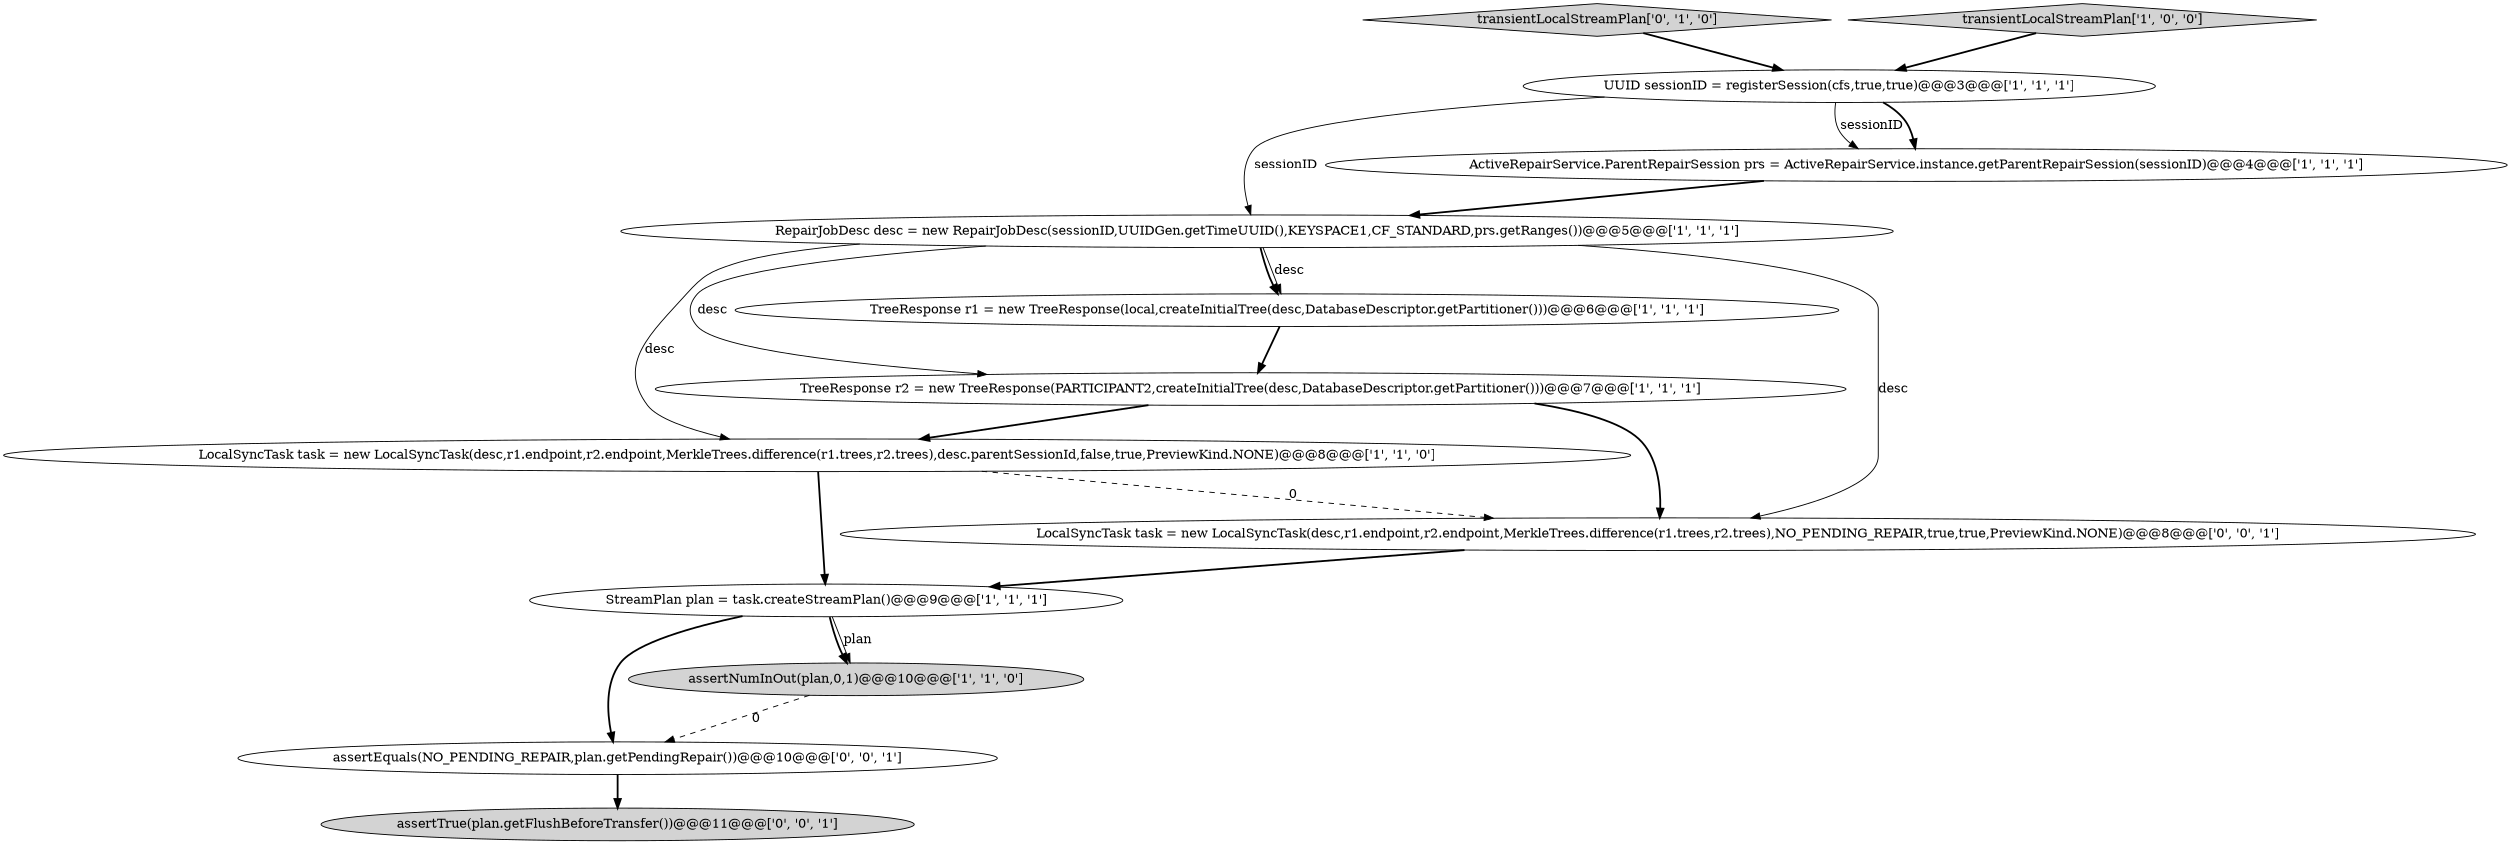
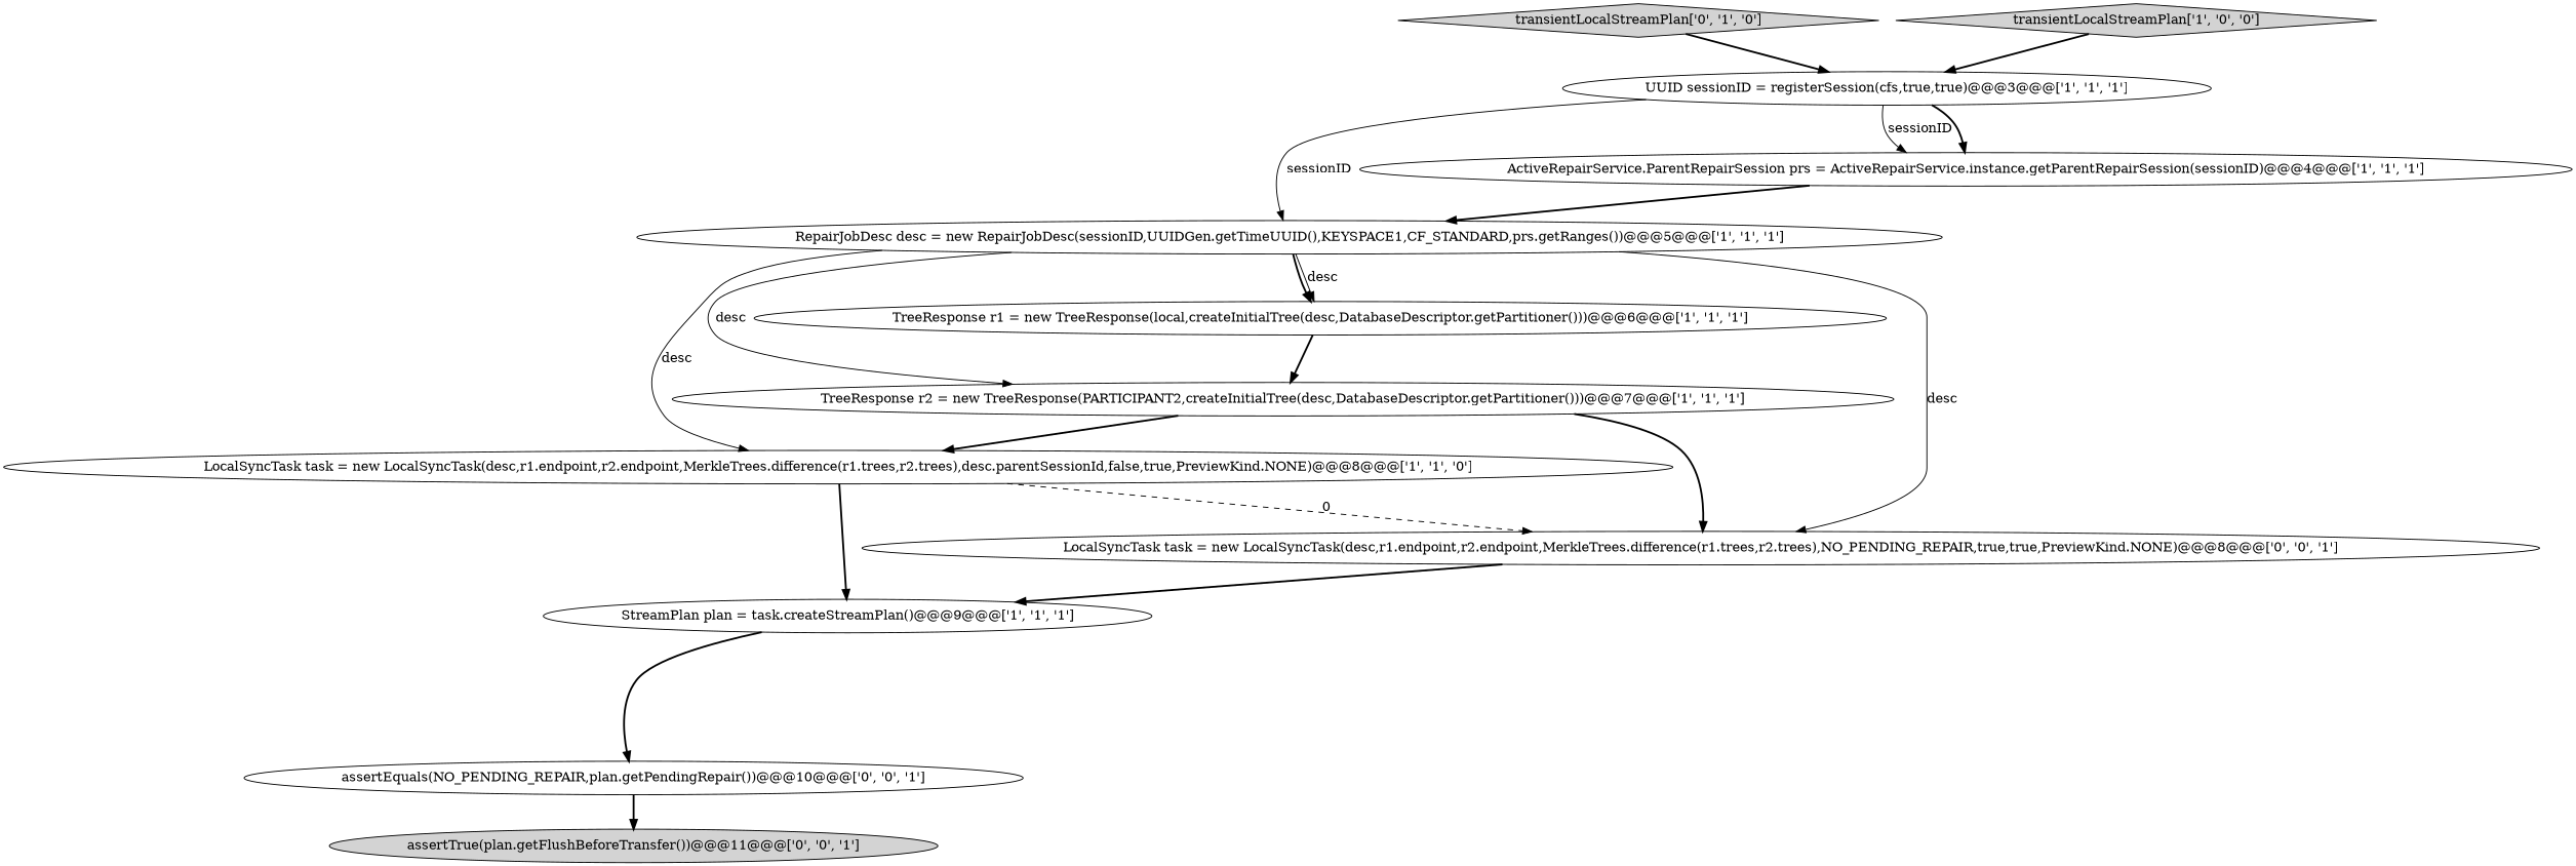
  digraph {
    node [fillcolor=white shape=ellipse style=filled]
    edge [style=bold]
    n1 [label="UUID sessionID = registerSession(cfs,true,true)@@@3@@@['1', '1', '1']"]
    n2 [label="RepairJobDesc desc = new RepairJobDesc(sessionID,UUIDGen.getTimeUUID(),KEYSPACE1,CF_STANDARD,prs.getRanges())@@@5@@@['1', '1', '1']"]
    n3 [label="ActiveRepairService.ParentRepairSession prs = ActiveRepairService.instance.getParentRepairSession(sessionID)@@@4@@@['1', '1', '1']"]
    n4 [label="TreeResponse r1 = new TreeResponse(local,createInitialTree(desc,DatabaseDescriptor.getPartitioner()))@@@6@@@['1', '1', '1']"]
    n5 [label="TreeResponse r2 = new TreeResponse(PARTICIPANT2,createInitialTree(desc,DatabaseDescriptor.getPartitioner()))@@@7@@@['1', '1', '1']"]
    n6 [label="LocalSyncTask task = new LocalSyncTask(desc,r1.endpoint,r2.endpoint,MerkleTrees.difference(r1.trees,r2.trees),desc.parentSessionId,false,true,PreviewKind.NONE)@@@8@@@['1', '1', '0']"]
    n7 [label="LocalSyncTask task = new LocalSyncTask(desc,r1.endpoint,r2.endpoint,MerkleTrees.difference(r1.trees,r2.trees),NO_PENDING_REPAIR,true,true,PreviewKind.NONE)@@@8@@@['0', '0', '1']"]
    n8 [fillcolor=lightgray label="transientLocalStreamPlan['0', '1', '0']" shape=diamond]
    n9 [label="StreamPlan plan = task.createStreamPlan()@@@9@@@['1', '1', '1']"]
-   n10 [fillcolor=lightgray label="assertNumInOut(plan,0,1)@@@10@@@['1', '1', '0']"]
    n11 [label="assertEquals(NO_PENDING_REPAIR,plan.getPendingRepair())@@@10@@@['0', '0', '1']"]
    n12 [fillcolor=lightgray label="assertTrue(plan.getFlushBeforeTransfer())@@@11@@@['0', '0', '1']"]
    n13 [fillcolor=lightgray label="transientLocalStreamPlan['1', '0', '0']" shape=diamond]
    n1 -> n2 [label=sessionID style=solid]
    n1 -> n3 [label=sessionID style=solid]
    n1 -> n3
    n2 -> n4
    n2 -> n4 [label=desc style=solid]
    n2 -> n5 [label=desc style=solid]
    n2 -> n6 [label=desc style=solid]
    n2 -> n7 [label=desc style=solid]
    n3 -> n2
    n4 -> n5
    n5 -> n6
    n5 -> n7
    n6 -> n7 [label=0 style=dashed]
    n6 -> n9
    n7 -> n9
    n8 -> n1
-   n9 -> n10
-   n9 -> n10 [label=plan style=solid]
    n9 -> n11
-   n10 -> n11 [label=0 style=dashed]
    n11 -> n12
    n13 -> n1
  }
